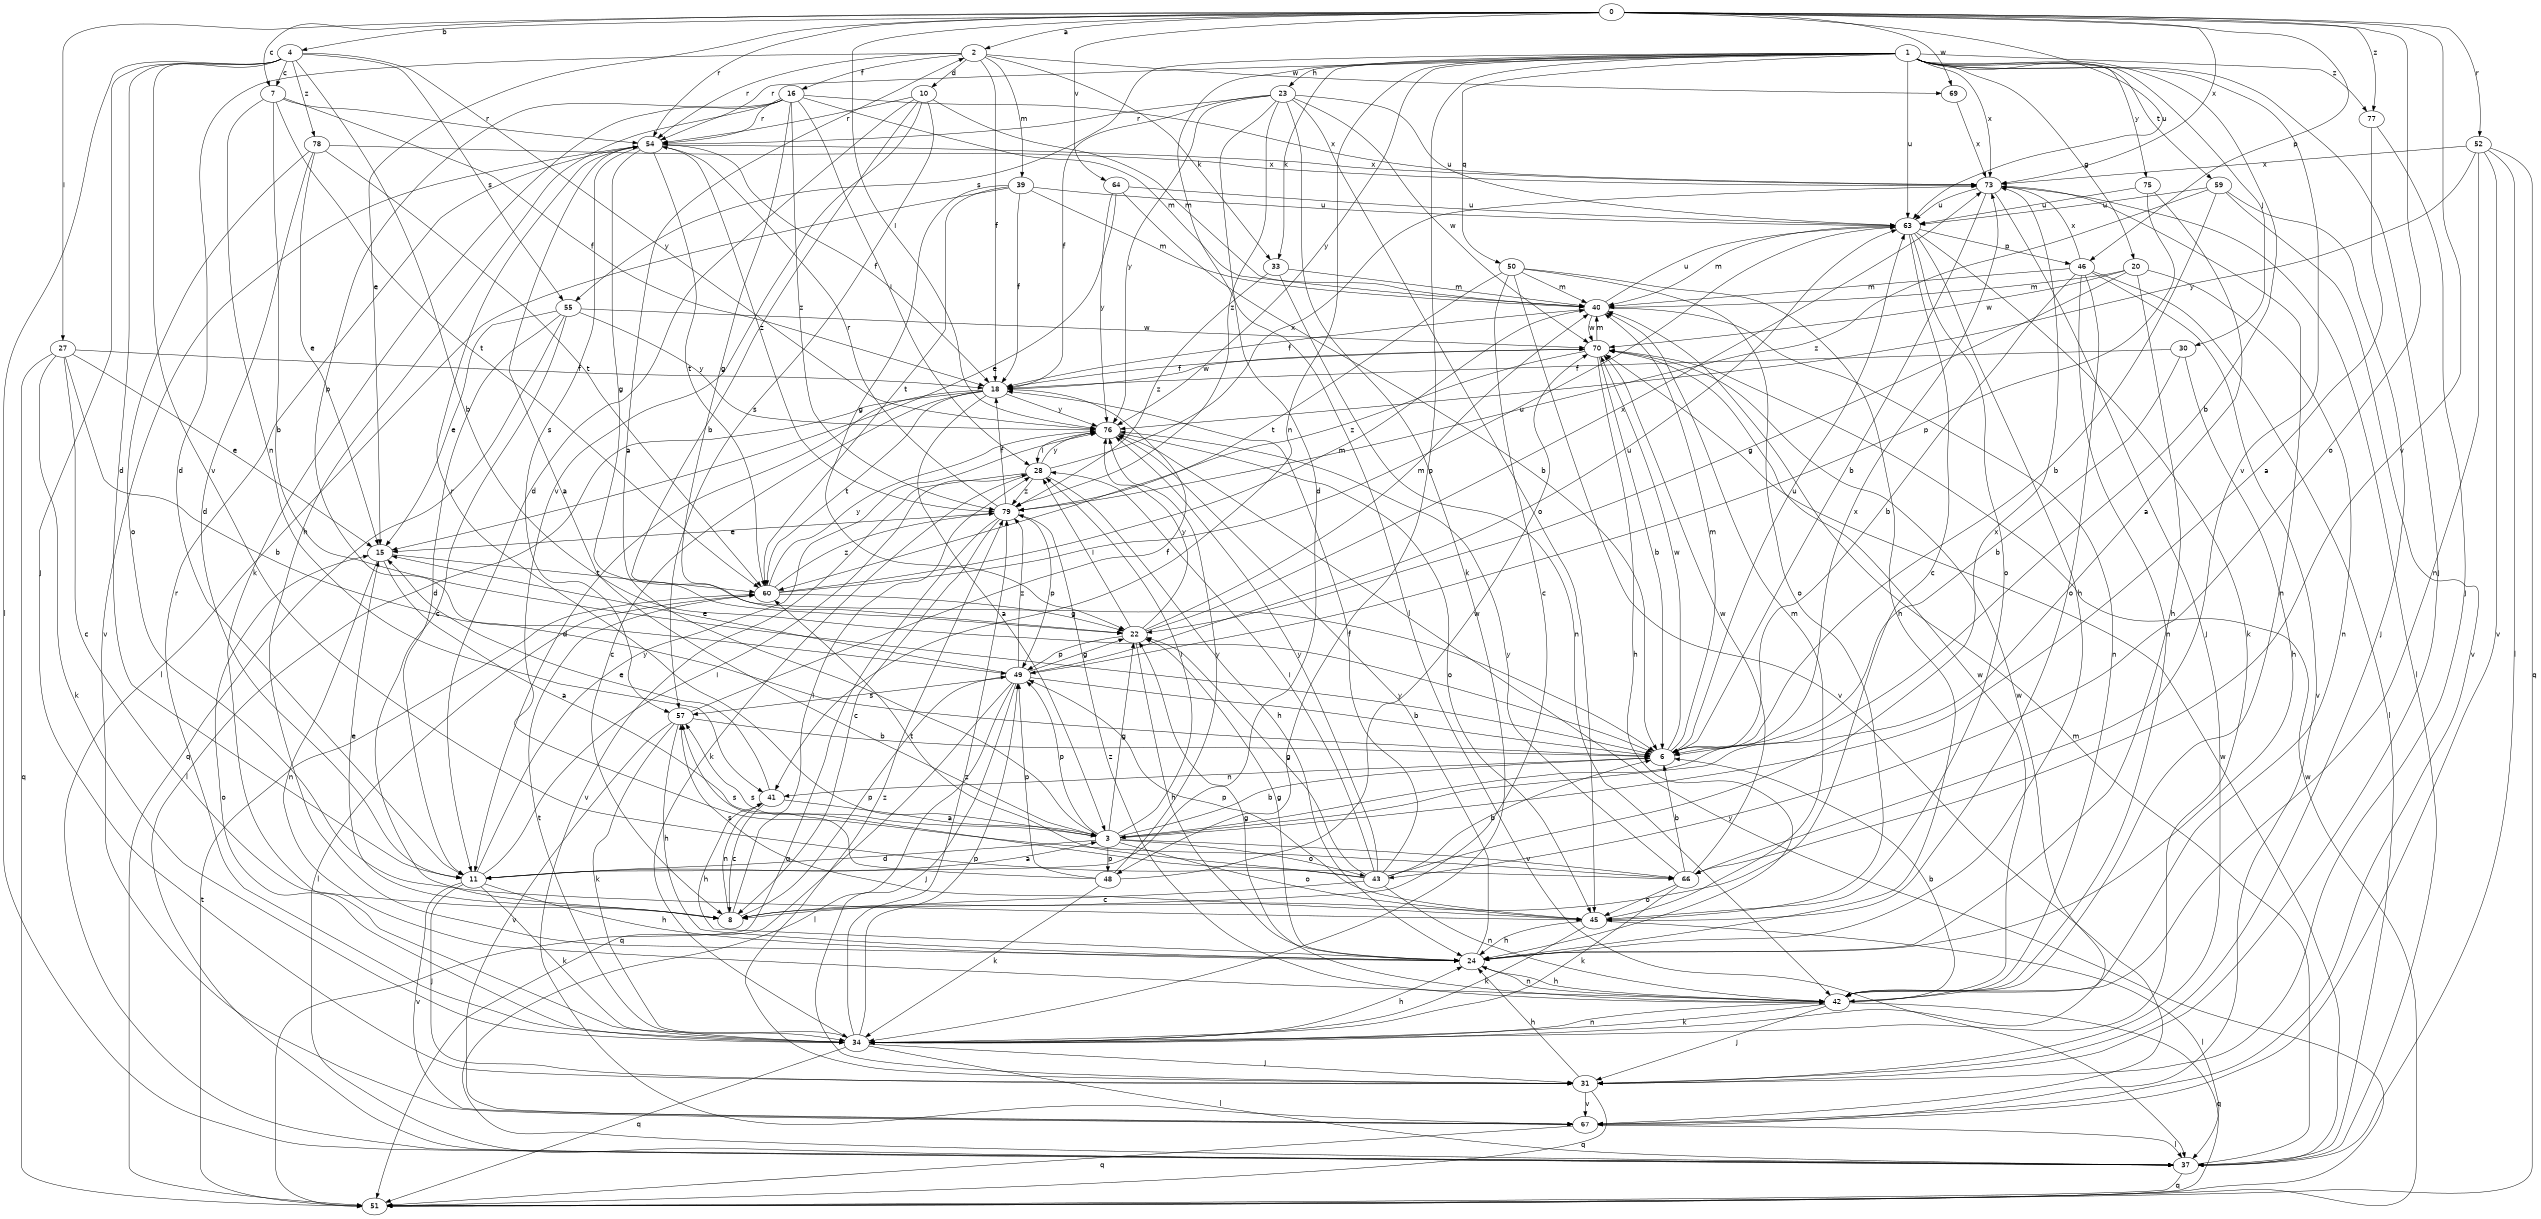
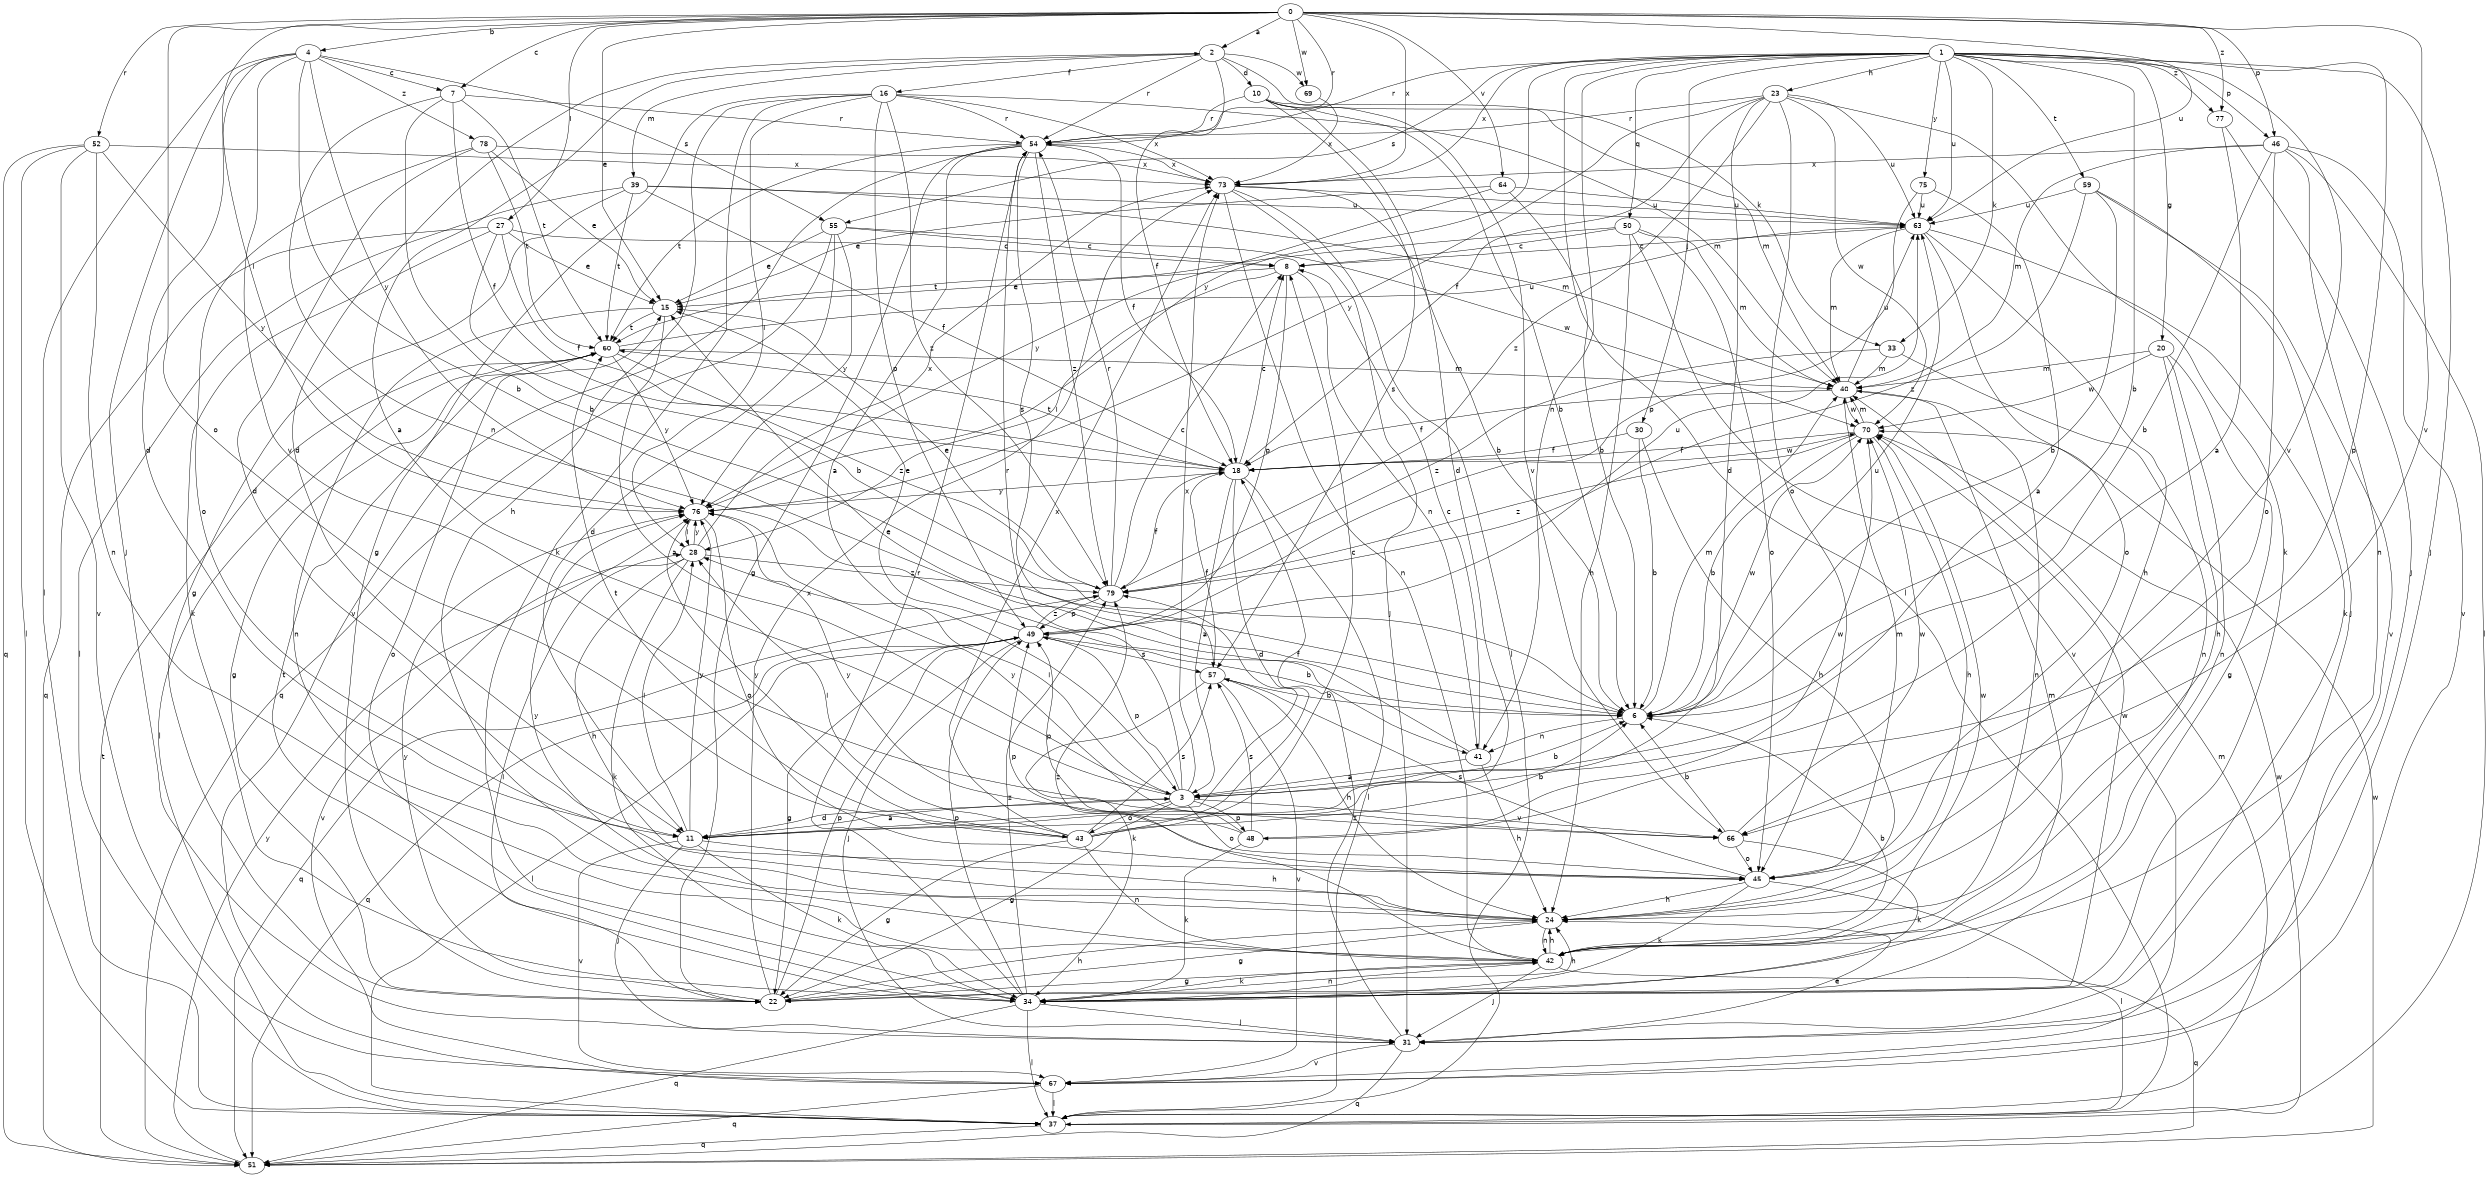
  strict digraph {
    fontname="DejaVu Sans"
    node [fontname="DejaVu Sans"]
    edge [fontname="DejaVu Sans"]
    0
    2
    4
    7
    15
    27
    43
    46
    52
    54
    63
    64
    66
    69
    73
    77
    76
    33
    10
    11
    16
    18
    39
    6
    31
    37
    55
    78
    41
    60
    3
    42
    8
    34
    51
    28
    24
    67
    79
    22
    57
    45
    40
    70
    1
    20
    23
    30
    48
    50
    59
    75
    49
    0 -> 2 [label=a]
    0 -> 4 [label=b]
    0 -> 7 [label=c]
    0 -> 15 [label=e]
    0 -> 27 [label=i]
    0 -> 43 [label=o]
    0 -> 46 [label=p]
    0 -> 52 [label=r]
    0 -> 54 [label=r]
    0 -> 63 [label=u]
    0 -> 64 [label=v]
    0 -> 66 [label=v]
    0 -> 69 [label=w]
    0 -> 73 [label=x]
    0 -> 77 [label=z]
    0 -> 76 [label=i]
    2 -> 54 [label=r]
    2 -> 69 [label=w]
    2 -> 33 [label=k]
    2 -> 10 [label=d]
    2 -> 11 [label=d]
    2 -> 16 [label=f]
    2 -> 18 [label=f]
    2 -> 39 [label=m]
    4 -> 7 [label=c]
    4 -> 66 [label=v]
    4 -> 76 [label=y]
    4 -> 11 [label=d]
    4 -> 6 [label=b]
    4 -> 31 [label=j]
    4 -> 37 [label=l]
    4 -> 55 [label=s]
    4 -> 78 [label=z]
    7 -> 54 [label=r]
    7 -> 18 [label=f]
    7 -> 6 [label=b]
    7 -> 41 [label=n]
    7 -> 60 [label=t]
    15 -> 60 [label=t]
    15 -> 3 [label=a]
    15 -> 42 [label=n]
    27 -> 15 [label=e]
    27 -> 18 [label=f]
    27 -> 6 [label=b]
    27 -> 8 [label=c]
    27 -> 34 [label=k]
    27 -> 51 [label=q]
    43 -> 73 [label=x]
    43 -> 76 [label=y]
    43 -> 18 [label=f]
    43 -> 6 [label=b]
    43 -> 60 [label=t]
    43 -> 42 [label=n]
    43 -> 8 [label=c]
    43 -> 28 [label=i]
    43 -> 22 [label=g]
    43 -> 57 [label=s]
    46 -> 73 [label=x]
    46 -> 6 [label=b]
    46 -> 37 [label=l]
    46 -> 42 [label=n]
    46 -> 67 [label=v]
    46 -> 45 [label=o]
    46 -> 40 [label=m]
    52 -> 73 [label=x]
    52 -> 76 [label=y]
    52 -> 37 [label=l]
    52 -> 42 [label=n]
    52 -> 51 [label=q]
    52 -> 67 [label=v]
    54 -> 73 [label=x]
    54 -> 18 [label=f]
    54 -> 60 [label=t]
    54 -> 3 [label=a]
    54 -> 67 [label=v]
    54 -> 79 [label=z]
    54 -> 22 [label=g]
    54 -> 57 [label=s]
    63 -> 8 [label=c]
    63 -> 34 [label=k]
    63 -> 24 [label=h]
    63 -> 45 [label=o]
    63 -> 40 [label=m]
    64 -> 15 [label=e]
    64 -> 63 [label=u]
    64 -> 76 [label=y]
    64 -> 6 [label=b]
    66 -> 76 [label=y]
    66 -> 6 [label=b]
    66 -> 34 [label=k]
    66 -> 45 [label=o]
    66 -> 70 [label=w]
    69 -> 73 [label=x]
    73 -> 63 [label=u]
    73 -> 6 [label=b]
    73 -> 31 [label=j]
    73 -> 37 [label=l]
    73 -> 42 [label=n]
    77 -> 31 [label=j]
    77 -> 3 [label=a]
    76 -> 28 [label=i]
    76 -> 45 [label=o]
    33 -> 42 [label=n]
    33 -> 79 [label=z]
    33 -> 40 [label=m]
    10 -> 54 [label=r]
    10 -> 66 [label=v]
    10 -> 11 [label=d]
    10 -> 6 [label=b]
    10 -> 57 [label=s]
    10 -> 40 [label=m]
    11 -> 76 [label=y]
    11 -> 31 [label=j]
    11 -> 3 [label=a]
    11 -> 34 [label=k]
    11 -> 28 [label=i]
    11 -> 24 [label=h]
    11 -> 67 [label=v]
    16 -> 54 [label=r]
    16 -> 73 [label=x]
    16 -> 34 [label=k]
    16 -> 28 [label=i]
    16 -> 24 [label=h]
    16 -> 79 [label=z]
    16 -> 22 [label=g]
    16 -> 40 [label=m]
    16 -> 49 [label=p]
    18 -> 76 [label=y]
    18 -> 11 [label=d]
    18 -> 37 [label=l]
    18 -> 60 [label=t]
    18 -> 3 [label=a]
    18 -> 8 [label=c]
    18 -> 70 [label=w]
    39 -> 63 [label=u]
    39 -> 18 [label=f]
    39 -> 37 [label=l]
    39 -> 60 [label=t]
    39 -> 22 [label=g]
    39 -> 40 [label=m]
    6 -> 63 [label=u]
    6 -> 41 [label=n]
    6 -> 40 [label=m]
    6 -> 70 [label=w]
    31 -> 51 [label=q]
-   31 -> 24 [label=h]
+   31 -> 24 [label=e]
    31 -> 67 [label=v]
    31 -> 79 [label=z]
    37 -> 51 [label=q]
    37 -> 40 [label=m]
    37 -> 70 [label=w]
    55 -> 15 [label=e]
    55 -> 76 [label=y]
    55 -> 11 [label=d]
    55 -> 8 [label=c]
    55 -> 51 [label=q]
    55 -> 70 [label=w]
    78 -> 15 [label=e]
    78 -> 73 [label=x]
    78 -> 11 [label=d]
    78 -> 60 [label=t]
    78 -> 45 [label=o]
    41 -> 15 [label=e]
    41 -> 3 [label=a]
    41 -> 8 [label=c]
    41 -> 24 [label=h]
    60 -> 63 [label=u]
    60 -> 76 [label=y]
    60 -> 37 [label=l]
    60 -> 79 [label=z]
    60 -> 22 [label=g]
    60 -> 40 [label=m]
    3 -> 2 [label=a]
    3 -> 43 [label=o]
    3 -> 54 [label=r]
    3 -> 66 [label=v]
    3 -> 73 [label=x]
    3 -> 11 [label=d]
    3 -> 6 [label=b]
    3 -> 28 [label=i]
    3 -> 22 [label=g]
    3 -> 45 [label=o]
    3 -> 48 [label=p]
    3 -> 49 [label=p]
    42 -> 6 [label=b]
    42 -> 31 [label=j]
    42 -> 34 [label=k]
    42 -> 51 [label=q]
    42 -> 24 [label=h]
    42 -> 79 [label=z]
    42 -> 22 [label=g]
    42 -> 70 [label=w]
    8 -> 15 [label=e]
    8 -> 41 [label=n]
    8 -> 28 [label=i]
    8 -> 49 [label=p]
    34 -> 15 [label=o]
    34 -> 54 [label=r]
    34 -> 31 [label=j]
    34 -> 37 [label=l]
    34 -> 60 [label=t]
    34 -> 42 [label=n]
    34 -> 51 [label=q]
    34 -> 24 [label=h]
    34 -> 79 [label=z]
    34 -> 70 [label=w]
    34 -> 49 [label=p]
    51 -> 76 [label=y]
    51 -> 60 [label=t]
    51 -> 70 [label=w]
    28 -> 73 [label=x]
    28 -> 76 [label=y]
    28 -> 34 [label=k]
    28 -> 24 [label=h]
    28 -> 67 [label=v]
    28 -> 79 [label=z]
    24 -> 76 [label=y]
    24 -> 42 [label=n]
    24 -> 22 [label=g]
    67 -> 37 [label=l]
    67 -> 51 [label=q]
    79 -> 15 [label=e]
    79 -> 54 [label=r]
    79 -> 18 [label=f]
    79 -> 8 [label=c]
    79 -> 51 [label=q]
    79 -> 49 [label=p]
    22 -> 73 [label=x]
    22 -> 76 [label=y]
    22 -> 28 [label=i]
    22 -> 24 [label=h]
    22 -> 40 [label=m]
    22 -> 49 [label=p]
    57 -> 18 [label=f]
    57 -> 6 [label=b]
    57 -> 34 [label=k]
    57 -> 24 [label=h]
    57 -> 67 [label=v]
    45 -> 37 [label=l]
    45 -> 34 [label=k]
    45 -> 24 [label=h]
    45 -> 57 [label=s]
    45 -> 40 [label=m]
    45 -> 49 [label=p]
    40 -> 63 [label=u]
    40 -> 18 [label=f]
    40 -> 42 [label=n]
    40 -> 70 [label=w]
    70 -> 18 [label=f]
    70 -> 6 [label=b]
    70 -> 24 [label=h]
    70 -> 79 [label=z]
    70 -> 40 [label=m]
-   63 -> 46 [label=p]
+   1 -> 46 [label=p]
    1 -> 54 [label=r]
    1 -> 63 [label=u]
    1 -> 66 [label=v]
    1 -> 73 [label=x]
    1 -> 77 [label=z]
    1 -> 76 [label=y]
    1 -> 33 [label=k]
    1 -> 6 [label=b]
    1 -> 31 [label=j]
    1 -> 37 [label=l]
    1 -> 55 [label=s]
    1 -> 41 [label=n]
    1 -> 20 [label=g]
    1 -> 23 [label=h]
    1 -> 30 [label=j]
    1 -> 48 [label=p]
    1 -> 50 [label=q]
    1 -> 59 [label=t]
    1 -> 75 [label=y]
    20 -> 42 [label=n]
    20 -> 24 [label=h]
    20 -> 22 [label=g]
    20 -> 40 [label=m]
    20 -> 70 [label=w]
    23 -> 54 [label=r]
    23 -> 63 [label=u]
    23 -> 76 [label=y]
    23 -> 11 [label=d]
    23 -> 18 [label=f]
    23 -> 34 [label=k]
    23 -> 79 [label=z]
    23 -> 45 [label=o]
    23 -> 70 [label=w]
    30 -> 18 [label=f]
    30 -> 6 [label=b]
    30 -> 24 [label=h]
    48 -> 76 [label=y]
    48 -> 34 [label=k]
    48 -> 57 [label=s]
    48 -> 70 [label=w]
    48 -> 49 [label=p]
    50 -> 60 [label=t]
    50 -> 8 [label=c]
    50 -> 24 [label=h]
    50 -> 67 [label=v]
    50 -> 45 [label=o]
    50 -> 40 [label=m]
    59 -> 63 [label=u]
    59 -> 6 [label=b]
    59 -> 31 [label=j]
    59 -> 67 [label=v]
    59 -> 79 [label=z]
    75 -> 63 [label=u]
    75 -> 3 [label=a]
    75 -> 49 [label=p]
    49 -> 15 [label=e]
    49 -> 63 [label=u]
    49 -> 6 [label=b]
    49 -> 31 [label=j]
    49 -> 37 [label=l]
    49 -> 51 [label=q]
    49 -> 79 [label=z]
    49 -> 22 [label=g]
    49 -> 57 [label=s]
  }
